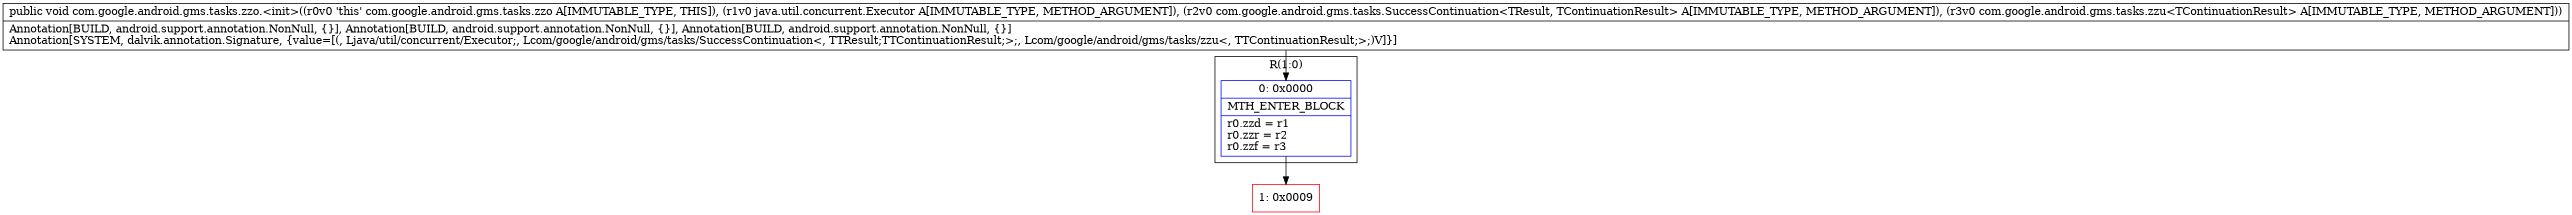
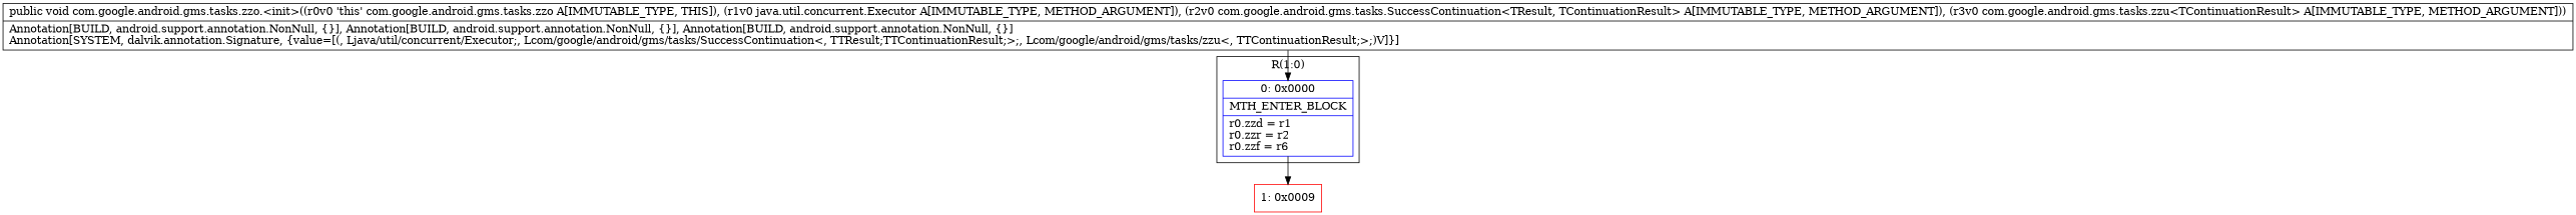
  digraph {
    fontname="DejaVu Serif"
    node [shape=record fontname="DejaVu Serif"]
    edge [fontname="DejaVu Serif"]
-   n1 [color=blue label="{0\:\ 0x0000|MTH_ENTER_BLOCK\l|r0.zzd = r1\lr0.zzr = r2\lr0.zzf = r3\l}"]
+   n1 [color=blue label="{0\:\ 0x0000|MTH_ENTER_BLOCK\l|r0.zzd = r1\lr0.zzr = r2\lr0.zzf = r6\l}"]
    n2 [color=red label="{1\:\ 0x0009}"]
    n3 [label="{public void com.google.android.gms.tasks.zzo.\<init\>((r0v0 'this' com.google.android.gms.tasks.zzo A[IMMUTABLE_TYPE, THIS]), (r1v0 java.util.concurrent.Executor A[IMMUTABLE_TYPE, METHOD_ARGUMENT]), (r2v0 com.google.android.gms.tasks.SuccessContinuation\<TResult, TContinuationResult\> A[IMMUTABLE_TYPE, METHOD_ARGUMENT]), (r3v0 com.google.android.gms.tasks.zzu\<TContinuationResult\> A[IMMUTABLE_TYPE, METHOD_ARGUMENT]))  | Annotation[BUILD, android.support.annotation.NonNull, \{\}], Annotation[BUILD, android.support.annotation.NonNull, \{\}], Annotation[BUILD, android.support.annotation.NonNull, \{\}]\lAnnotation[SYSTEM, dalvik.annotation.Signature, \{value=[(, Ljava\/util\/concurrent\/Executor;, Lcom\/google\/android\/gms\/tasks\/SuccessContinuation\<, TTResult;TTContinuationResult;\>;, Lcom\/google\/android\/gms\/tasks\/zzu\<, TTContinuationResult;\>;)V]\}]\l}"]
    subgraph cluster_1 {
      label="R(1:0)"
      n1
    }
    n1 -> n2
    n3 -> n1
  }
